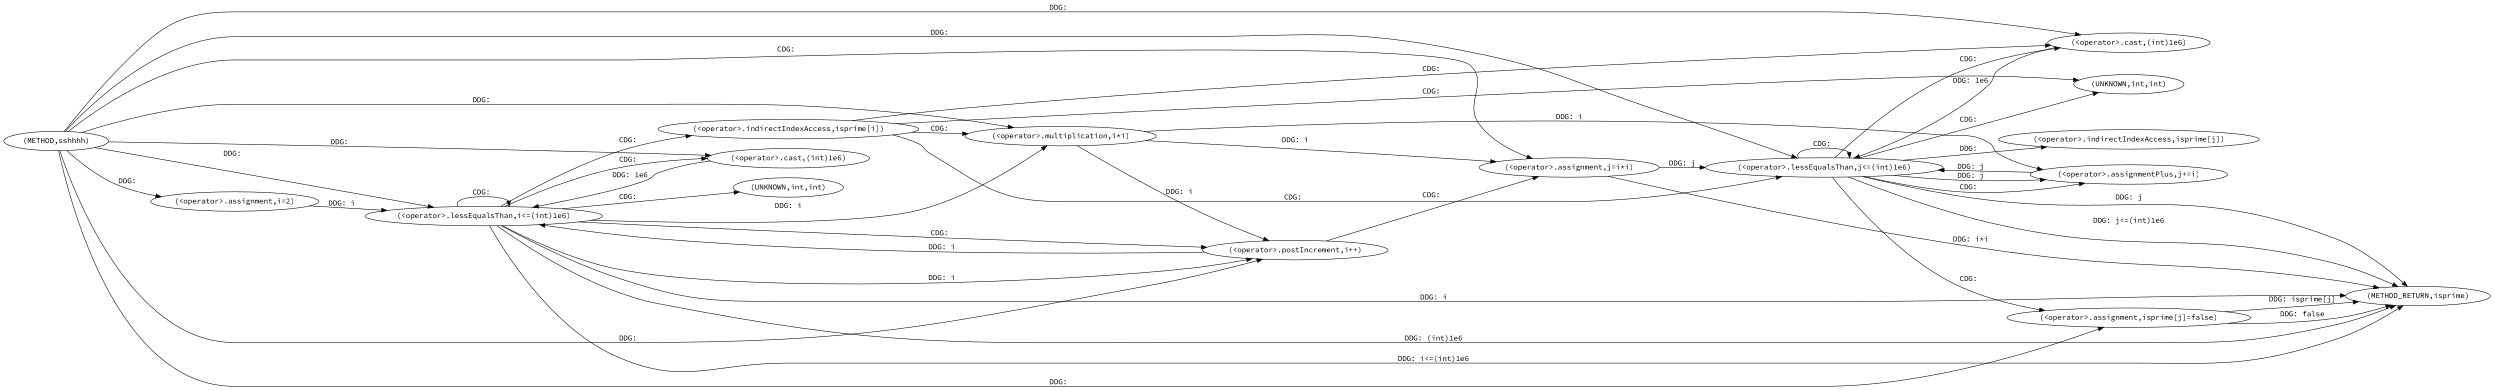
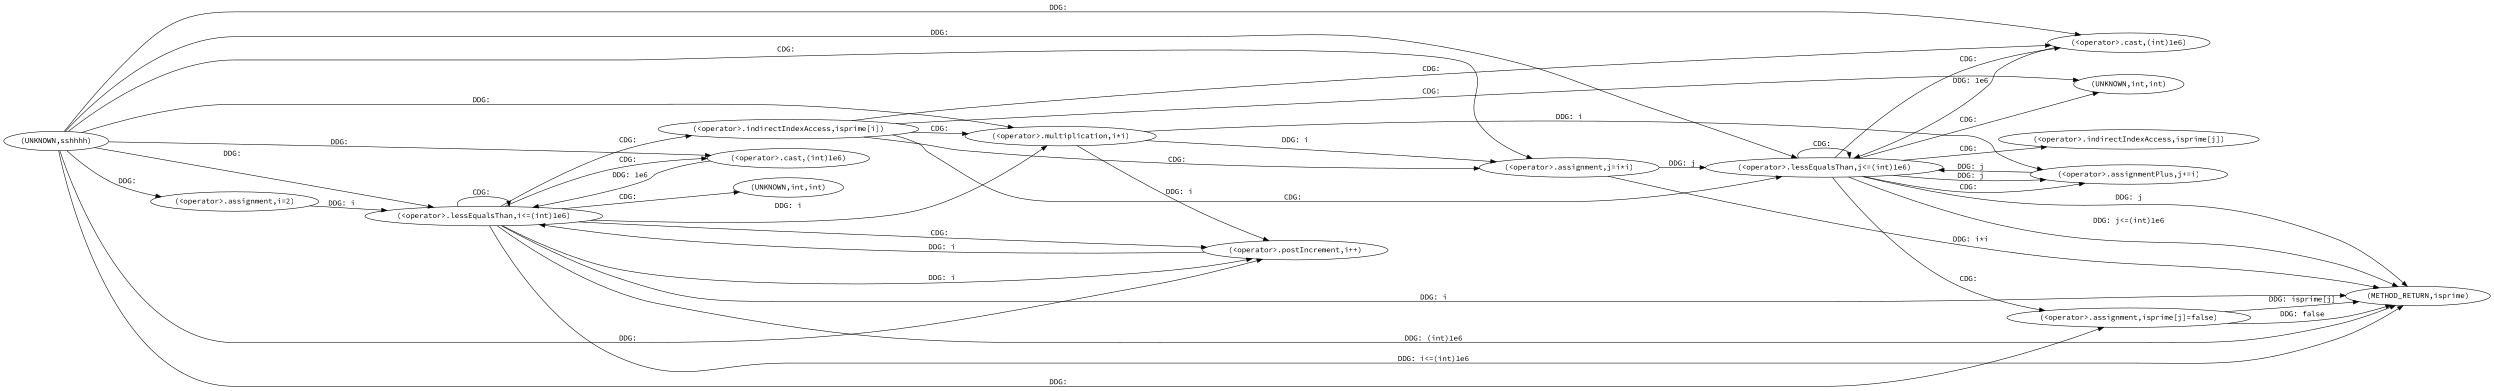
  digraph {
    fontname="Source Code Pro"
    rankdir=LR
    node [fontname="Source Code Pro"]
    edge [fontname="Source Code Pro"]
-   n1 [label="(METHOD,sshhhh)"]
+   n1 [label="(UNKNOWN,sshhhh)"]
    n2 [label="(<operator>.assignment,i=2)"]
    n3 [label="(<operator>.lessEqualsThan,i<=(int)1e6)"]
    n4 [label="(<operator>.postIncrement,i++)"]
    n5 [label="(<operator>.cast,(int)1e6)"]
    n6 [label="(<operator>.assignment,j=i*i)"]
    n7 [label="(<operator>.lessEqualsThan,j<=(int)1e6)"]
    n8 [label="(<operator>.assignment,isprime[j]=false)"]
    n9 [label="(<operator>.multiplication,i*i)"]
    n10 [label="(<operator>.cast,(int)1e6)"]
    n11 [label="(METHOD_RETURN,isprime)"]
    n12 [label="(UNKNOWN,int,int)"]
    n13 [label="(<operator>.indirectIndexAccess,isprime[i])"]
    n14 [label="(<operator>.assignmentPlus,j+=i)"]
    n15 [label="(UNKNOWN,int,int)"]
    n16 [label="(<operator>.indirectIndexAccess,isprime[j])"]
    n1 -> n2 [label="DDG: "]
    n1 -> n3 [label="DDG: "]
    n1 -> n4 [label="DDG: "]
    n1 -> n5 [label="DDG: "]
    n1 -> n6 [label="CDG: "]
    n1 -> n7 [label="DDG: "]
    n1 -> n8 [label="DDG: "]
    n1 -> n9 [label="DDG: "]
    n1 -> n10 [label="DDG: "]
    n2 -> n3 [label="DDG: i"]
    n3 -> n3 [label="CDG: "]
    n3 -> n4 [label="DDG: i"]
    n3 -> n4 [label="CDG: "]
    n3 -> n5 [label="CDG: "]
    n3 -> n9 [label="DDG: i"]
    n3 -> n11 [label="DDG: i"]
    n3 -> n11 [label="DDG: (int)1e6"]
    n3 -> n11 [label="DDG: i<=(int)1e6"]
    n3 -> n12 [label="CDG: "]
    n3 -> n13 [label="CDG: "]
    n4 -> n3 [label="DDG: i"]
    n5 -> n3 [label="DDG: 1e6"]
    n6 -> n7 [label="DDG: j"]
    n6 -> n11 [label="DDG: i*i"]
    n7 -> n7 [label="CDG: "]
    n7 -> n8 [label="CDG: "]
    n7 -> n10 [label="CDG: "]
    n7 -> n11 [label="DDG: j"]
    n7 -> n11 [label="DDG: j<=(int)1e6"]
    n7 -> n14 [label="DDG: j"]
    n7 -> n14 [label="CDG: "]
    n7 -> n15 [label="CDG: "]
-   n7 -> n16 [label="DDG: "]
+   n7 -> n16 [label="CDG: "]
    n8 -> n11 [label="DDG: isprime[j]"]
    n8 -> n11 [label="DDG: false"]
    n9 -> n4 [label="DDG: i"]
    n9 -> n6 [label="DDG: i"]
    n9 -> n14 [label="DDG: i"]
    n10 -> n7 [label="DDG: 1e6"]
-   n4 -> n6 [label="CDG: "]
+   n13 -> n6 [label="CDG: "]
    n13 -> n7 [label="CDG: "]
    n13 -> n9 [label="CDG: "]
    n13 -> n10 [label="CDG: "]
    n13 -> n15 [label="CDG: "]
    n14 -> n7 [label="DDG: j"]
  }
